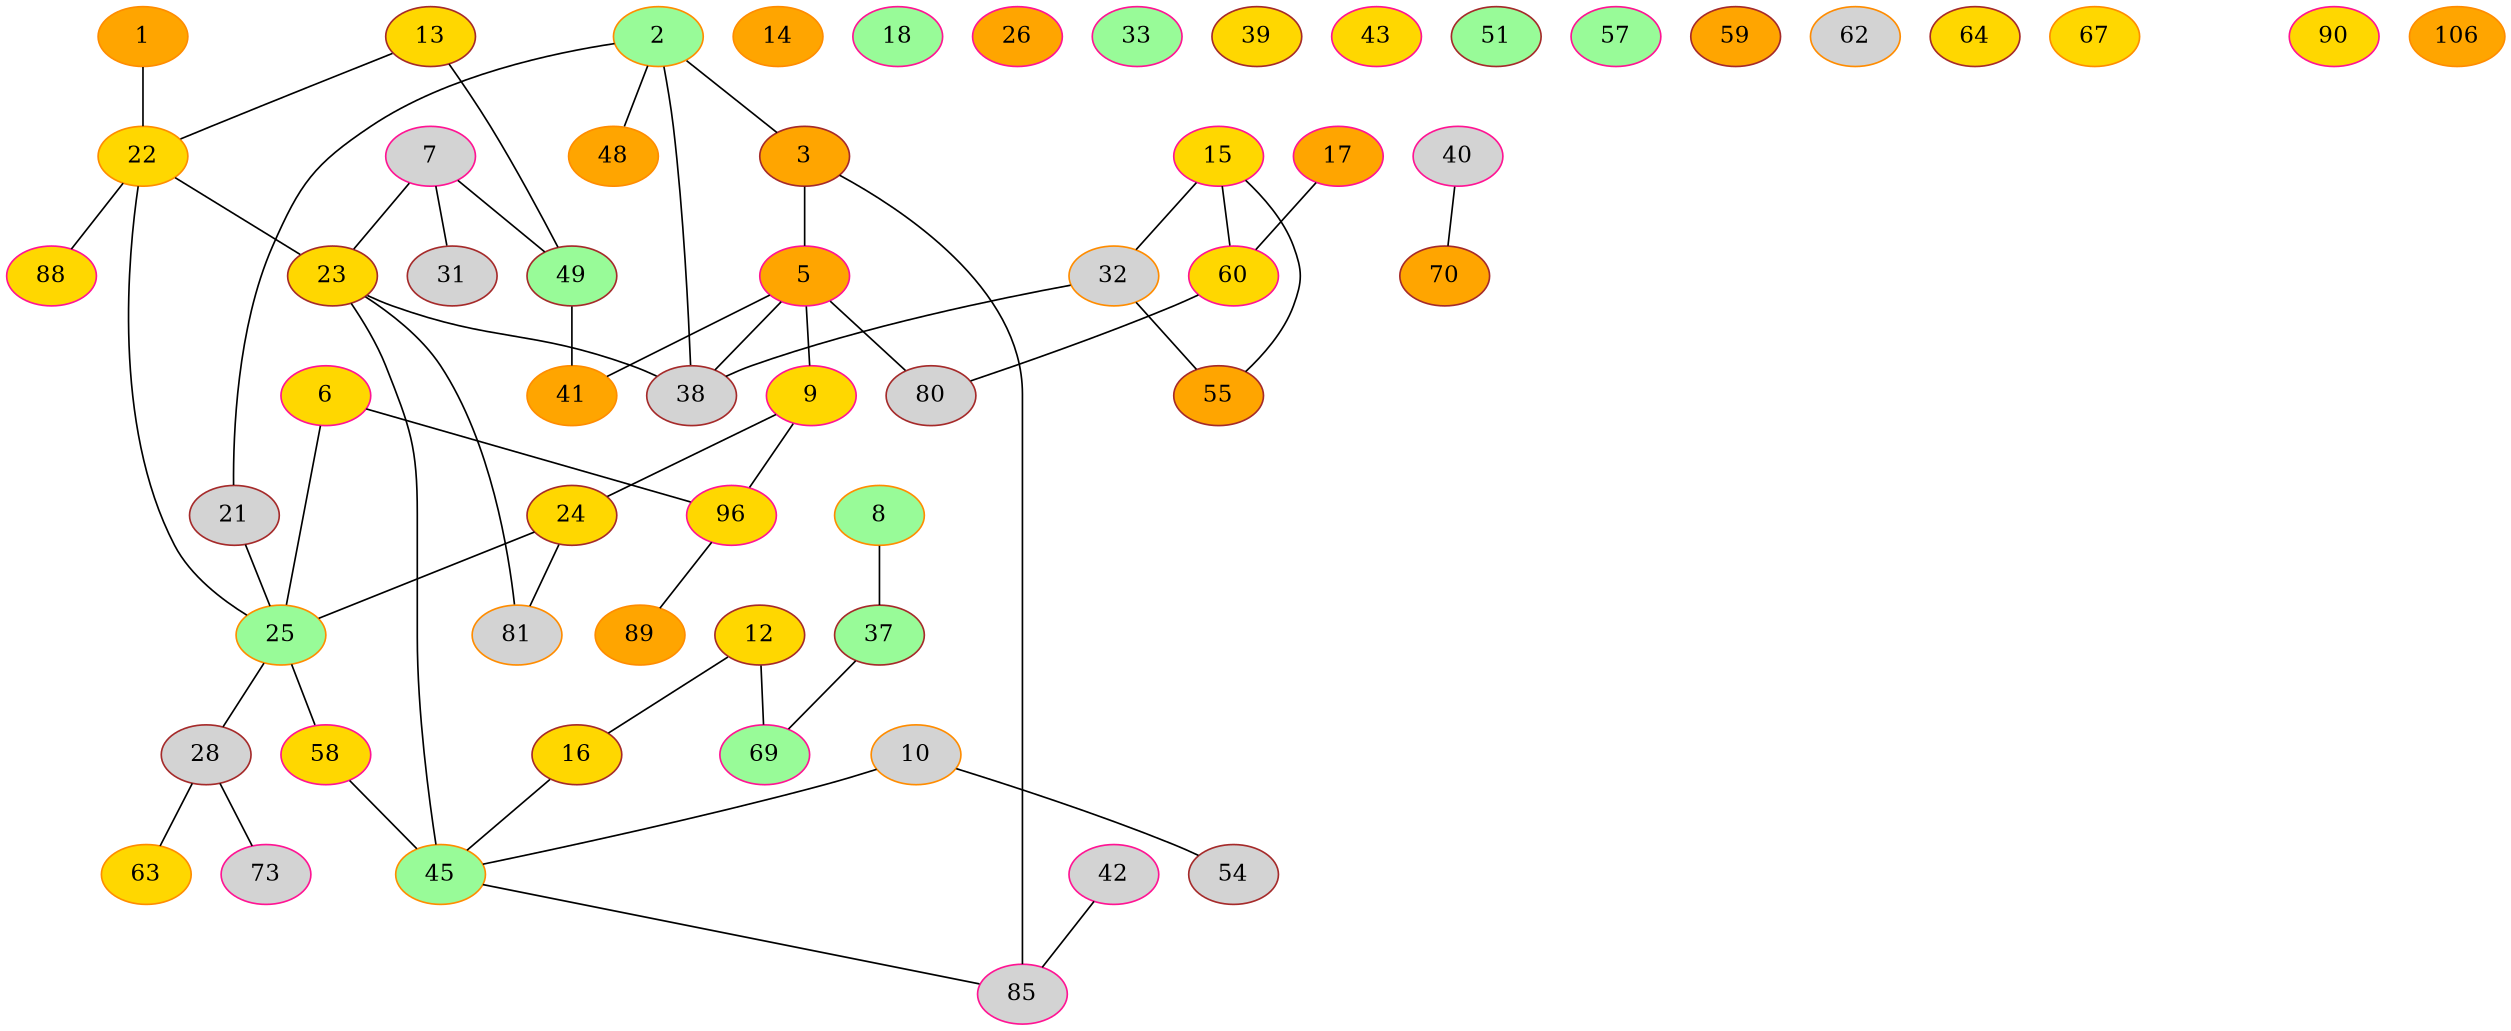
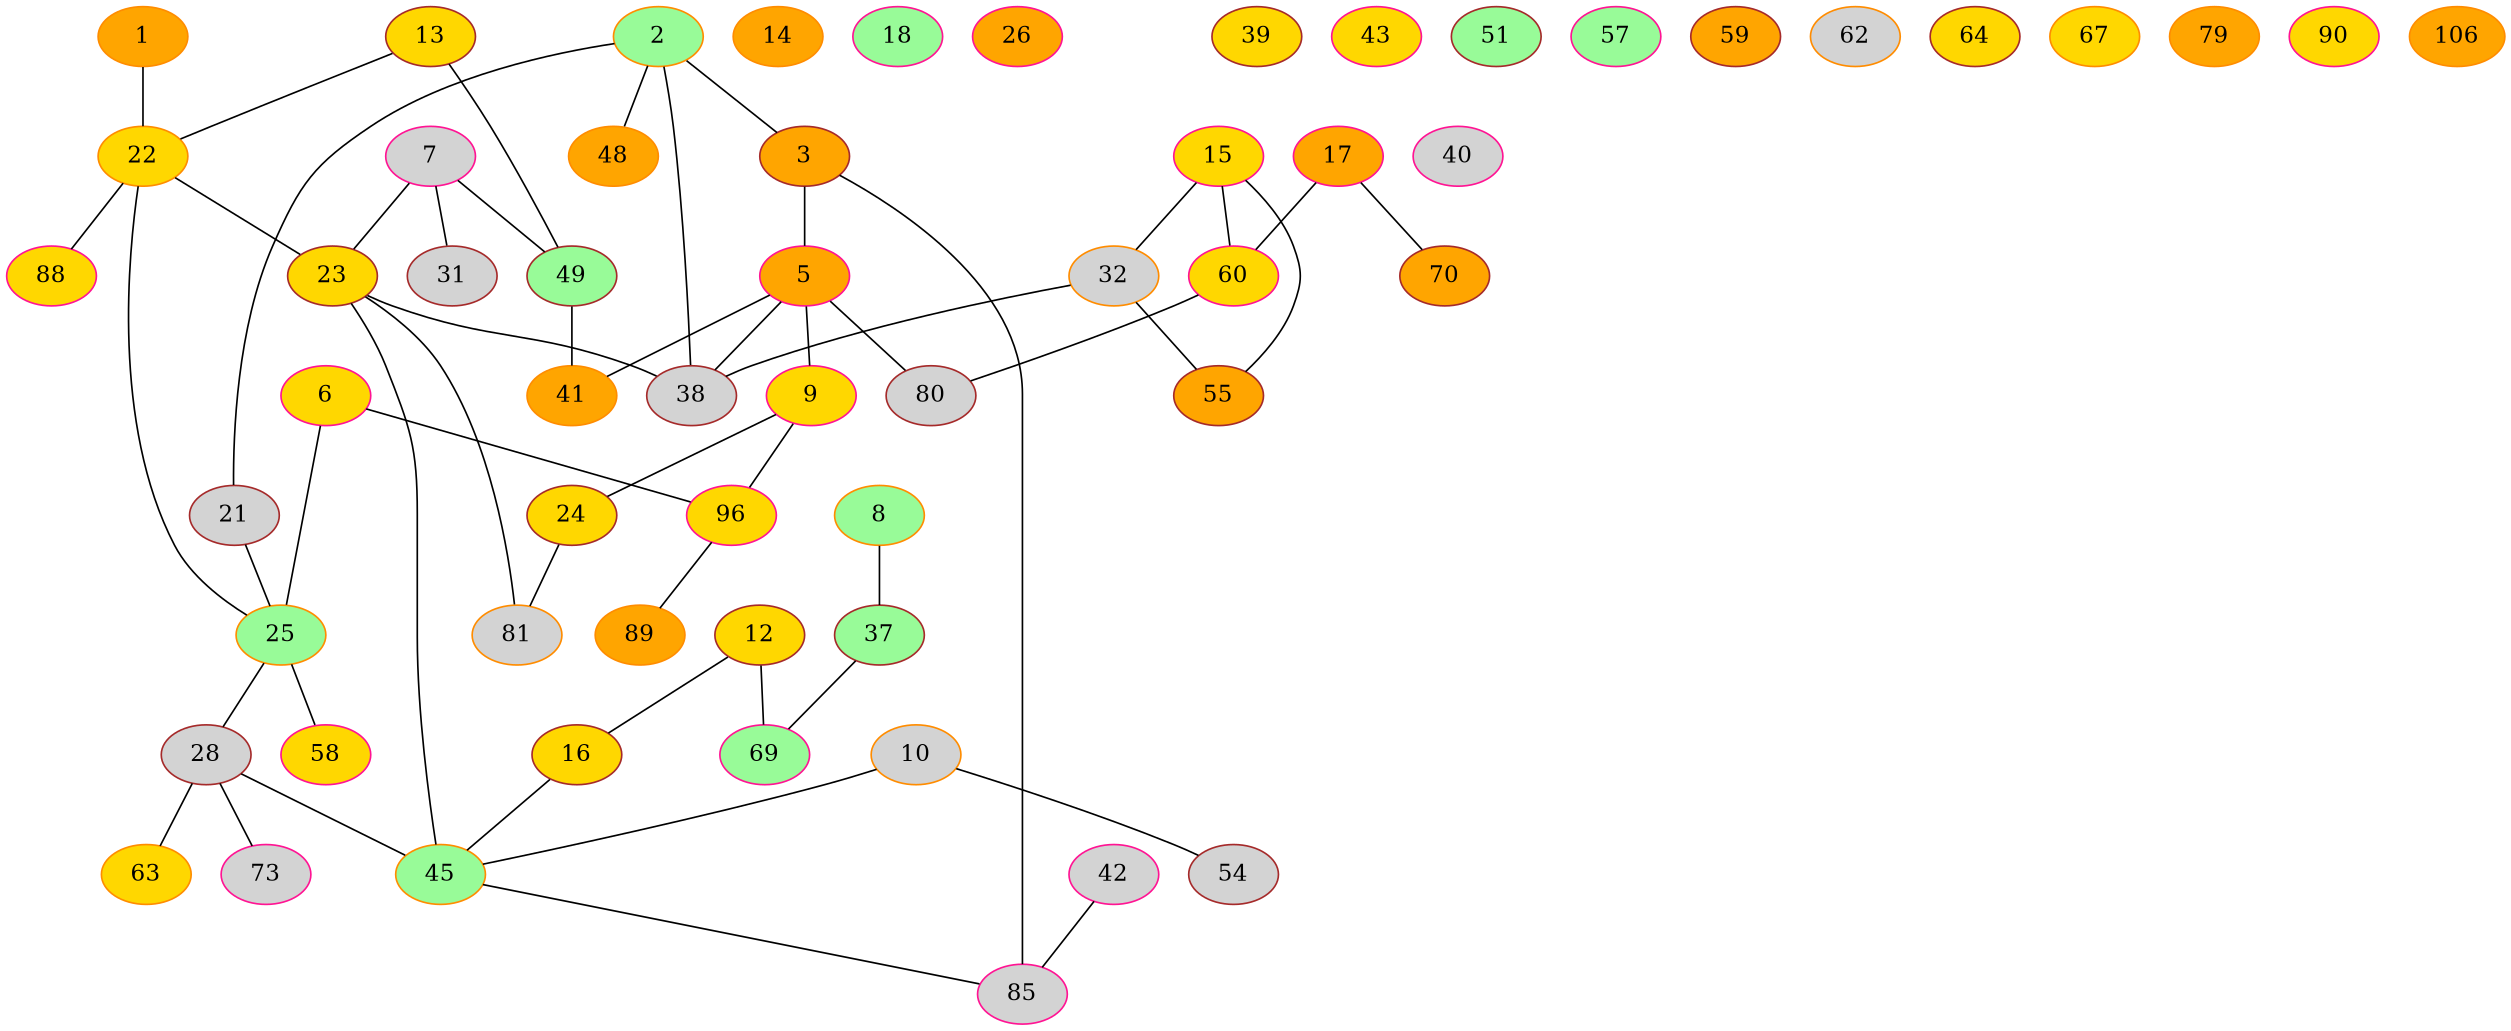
  graph {
    node [color=deeppink fillcolor=gold style=filled]
    1 [color=darkorange fillcolor=orange super="+65"]
    22 [color=darkorange super="+72+97+91"]
    25 [color=darkorange fillcolor=palegreen super="+46+45"]
    23 [color=brown super="+93"]
    88
    2 [color=darkorange fillcolor=palegreen super="+4"]
    3 [color=brown fillcolor=orange super="+50"]
    21 [color=brown fillcolor=lightgrey super="+107+99"]
    38 [color=brown fillcolor=lightgrey super="+101"]
    48 [color=darkorange fillcolor=orange]
    5 [fillcolor=orange super="+19"]
    85 [fillcolor=lightgrey]
    9 [super="+61"]
    n14 [color=darkorange fillcolor=orange label=41]
    80 [color=brown fillcolor=lightgrey]
    n16 [label=96 super="+104+108+113"]
    24 [color=brown super="+82"]
    6 [super="+56+30"]
    28 [color=brown fillcolor=lightgrey super="+115"]
    58 [super="+92"]
    89 [color=darkorange fillcolor=orange super="+102"]
    7 [fillcolor=lightgrey super="+83+27+29"]
    31 [color=brown fillcolor=lightgrey]
    49 [color=brown fillcolor=palegreen super="+75"]
    17 [fillcolor=orange super="+53+47"]
    60 [super="+77"]
    70 [color=brown fillcolor=orange]
    n28 [color=darkorange fillcolor=palegreen label=45 super="+36"]
    81 [color=darkorange fillcolor=lightgrey]
    8 [color=darkorange fillcolor=palegreen super="+11+34"]
    37 [color=brown fillcolor=palegreen super="+41"]
    69 [fillcolor=palegreen super="+84"]
    10 [color=darkorange fillcolor=lightgrey super="+20"]
    54 [color=brown fillcolor=lightgrey]
    12 [color=brown super="+78"]
    16 [color=brown super="+87"]
    13 [color=brown super="+74"]
    14 [color=darkorange fillcolor=orange]
    15 [super="+117"]
    32 [color=darkorange fillcolor=lightgrey super="+66+118"]
    55 [color=brown fillcolor=orange]
    18 [fillcolor=palegreen]
    63 [color=darkorange]
    73 [fillcolor=lightgrey]
    26 [fillcolor=orange]
-   33 [fillcolor=palegreen]
    39 [color=brown]
    40 [fillcolor=lightgrey]
    42 [fillcolor=lightgrey super="+44"]
    43
    51 [color=brown fillcolor=palegreen]
    57 [fillcolor=palegreen]
    59 [color=brown fillcolor=orange]
    62 [color=darkorange fillcolor=lightgrey]
    64 [color=brown]
    67 [color=darkorange]
+   79 [color=darkorange fillcolor=orange]
    90 [super="+94"]
    106 [color=darkorange fillcolor=orange]
    1 -- 22
    22 -- 25
    22 -- 23
    22 -- 88
    25 -- 28
    25 -- 58
    23 -- 38
    23 -- n28
    23 -- 81
    2 -- 3
    2 -- 21
    2 -- 38
    2 -- 48
    3 -- 5
    3 -- 85
    21 -- 25
    5 -- 38
    5 -- 9
    5 -- n14
    5 -- 80
    9 -- n16 [weight=2]
    9 -- 24
    n16 -- 89
-   24 -- 25
    24 -- 81
    6 -- 25
    6 -- n16
-   58 -- n28
+   28 -- n28
    28 -- 63
    28 -- 73
    7 -- 23
    7 -- 31
    7 -- 49
    49 -- n14
    17 -- 60
-   40 -- 70
+   17 -- 70
    60 -- 80
    n28 -- 85
    8 -- 37
    37 -- 69
    10 -- n28
    10 -- 54
    12 -- 69
    12 -- 16
    16 -- n28
    13 -- 22
    13 -- 49
    15 -- 60
    15 -- 32
    15 -- 55
    32 -- 38
    32 -- 55
    42 -- 85
  }
